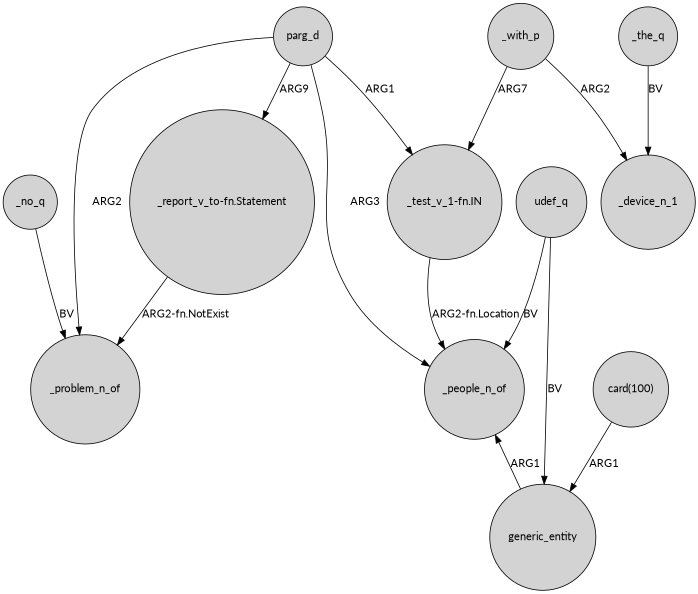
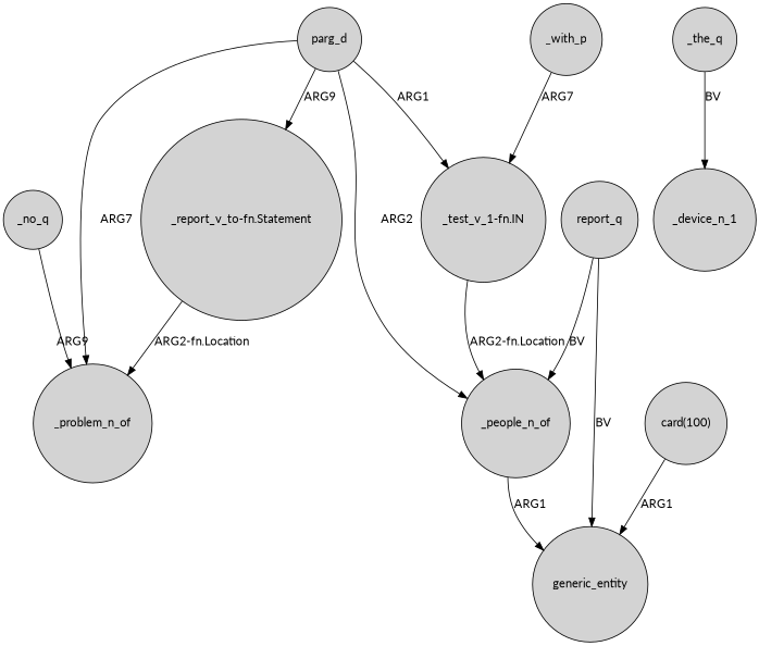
  digraph {
    fontname=Lato
    node [fontname=Lato shape=circle style=filled]
    edge [fontname=Lato]
    _no_q
    _problem_n_of
    "_report_v_to-fn.Statement"
    generic_entity
    _people_n_of
    _with_p
    "_test_v_1-fn.IN"
    _device_n_1
-   udef_q
+   udef_q [label=report_q]
    parg_d
    "card(100)"
    _the_q
-   _no_q -> _problem_n_of [label=BV]
-   "_report_v_to-fn.Statement" -> _problem_n_of [label="ARG2-fn.NotExist"]
-   generic_entity -> _people_n_of [label=ARG1]
+   _no_q -> _problem_n_of [label=ARG9]
+   "_report_v_to-fn.Statement" -> _problem_n_of [label="ARG2-fn.Location"]
+   _people_n_of -> generic_entity [label=ARG1]
    _with_p -> "_test_v_1-fn.IN" [label=ARG7]
-   _with_p -> _device_n_1 [label=ARG2]
    "_test_v_1-fn.IN" -> _people_n_of [label="ARG2-fn.Location"]
    udef_q -> generic_entity [label=BV]
    udef_q -> _people_n_of [label=BV]
-   parg_d -> _problem_n_of [label=ARG2]
+   parg_d -> _problem_n_of [label=ARG7]
    parg_d -> "_report_v_to-fn.Statement" [label=ARG9]
-   parg_d -> _people_n_of [label=ARG3]
+   parg_d -> _people_n_of [label=ARG2]
    parg_d -> "_test_v_1-fn.IN" [label=ARG1]
    "card(100)" -> generic_entity [label=ARG1]
    _the_q -> _device_n_1 [label=BV]
  }
